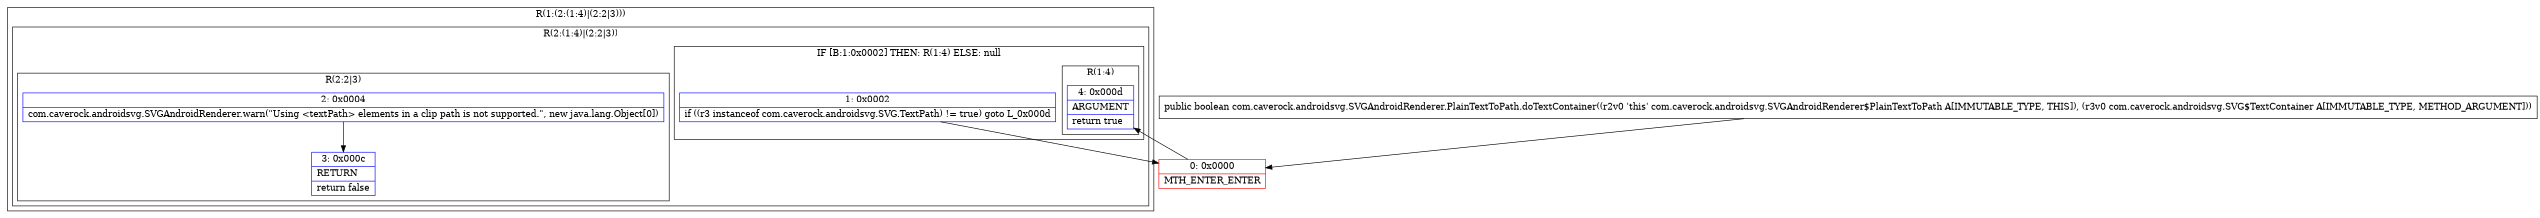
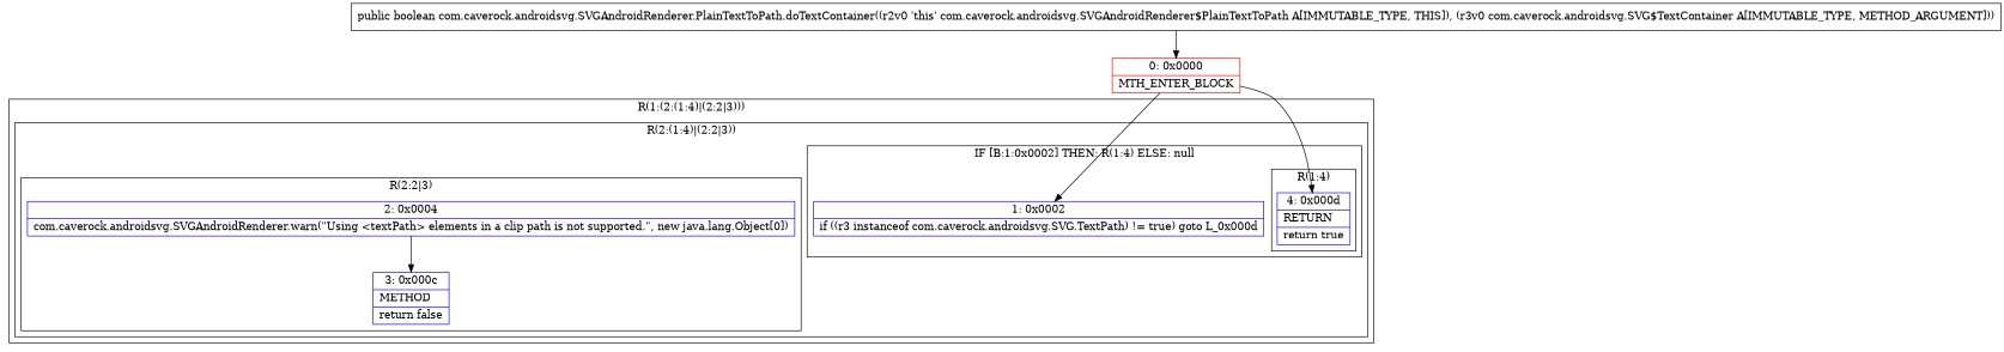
  digraph {
    node [color=blue shape=record]
-   n1 [label="{4\:\ 0x000d|ARGUMENT\l|return true\l}"]
+   n1 [label="{4\:\ 0x000d|RETURN\l|return true\l}"]
    n2 [label="{1\:\ 0x0002|if ((r3 instanceof com.caverock.androidsvg.SVG.TextPath) != true) goto L_0x000d\l}"]
    n3 [label="{2\:\ 0x0004|com.caverock.androidsvg.SVGAndroidRenderer.warn(\"Using \<textPath\> elements in a clip path is not supported.\", new java.lang.Object[0])\l}"]
-   n4 [label="{3\:\ 0x000c|RETURN\l|return false\l}"]
-   n5 [color=red label="{0\:\ 0x0000|MTH_ENTER_ENTER\l}"]
+   n4 [label="{3\:\ 0x000c|METHOD\l|return false\l}"]
+   n5 [color=red label="{0\:\ 0x0000|MTH_ENTER_BLOCK\l}"]
    n6 [label="{public boolean com.caverock.androidsvg.SVGAndroidRenderer.PlainTextToPath.doTextContainer((r2v0 'this' com.caverock.androidsvg.SVGAndroidRenderer$PlainTextToPath A[IMMUTABLE_TYPE, THIS]), (r3v0 com.caverock.androidsvg.SVG$TextContainer A[IMMUTABLE_TYPE, METHOD_ARGUMENT])) }" color=""]
    subgraph cluster_1 {
      label="R(1:(2:(1:4)|(2:2|3)))"
      subgraph cluster_2 {
        label="R(2:(1:4)|(2:2|3))"
        subgraph cluster_3 {
          label="IF [B:1:0x0002] THEN: R(1:4) ELSE: null"
          n2
          subgraph cluster_4 {
            label="R(1:4)"
            n1
          }
        }
        subgraph cluster_5 {
          label="R(2:2|3)"
          n3
          n4
        }
      }
    }
    n3 -> n4
    n5 -> n1
-   n2 -> n5
+   n5 -> n2
    n6 -> n5
  }
